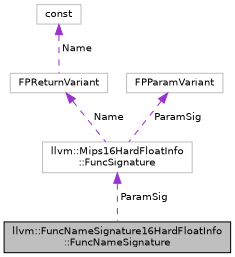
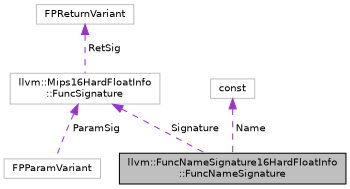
  digraph {
    node [color=grey75 fontname=Helvetica fontsize=10 shape=record]
    edge [color=darkorchid3 dir=back fontname=Helvetica fontsize=10 labelfontname=Helvetica labelfontsize=10 style=dashed]
    n1 [color=black fillcolor=grey75 fontcolor=black height=0.2 label="llvm::FuncNameSignature16HardFloatInfo\l::FuncNameSignature" style=filled width=0.4]
    n2 [height=0.2 label="llvm::Mips16HardFloatInfo\l::FuncSignature" width=0.4]
    n3 [height=0.2 label=FPReturnVariant width=0.4]
    n4 [height=0.2 label=FPParamVariant width=0.4]
    n5 [height=0.2 label=const width=0.4]
-   n2 -> n1 [label=" ParamSig"]
-   n3 -> n2 [label=" Name"]
-   n4 -> n2 [label=" ParamSig"]
-   n5 -> n3 [label=" Name"]
+   n2 -> n1 [label=" Signature"]
+   n3 -> n2 [label=" RetSig"]
+   n2 -> n4 [label=" ParamSig"]
+   n5 -> n1 [label=" Name"]
  }
